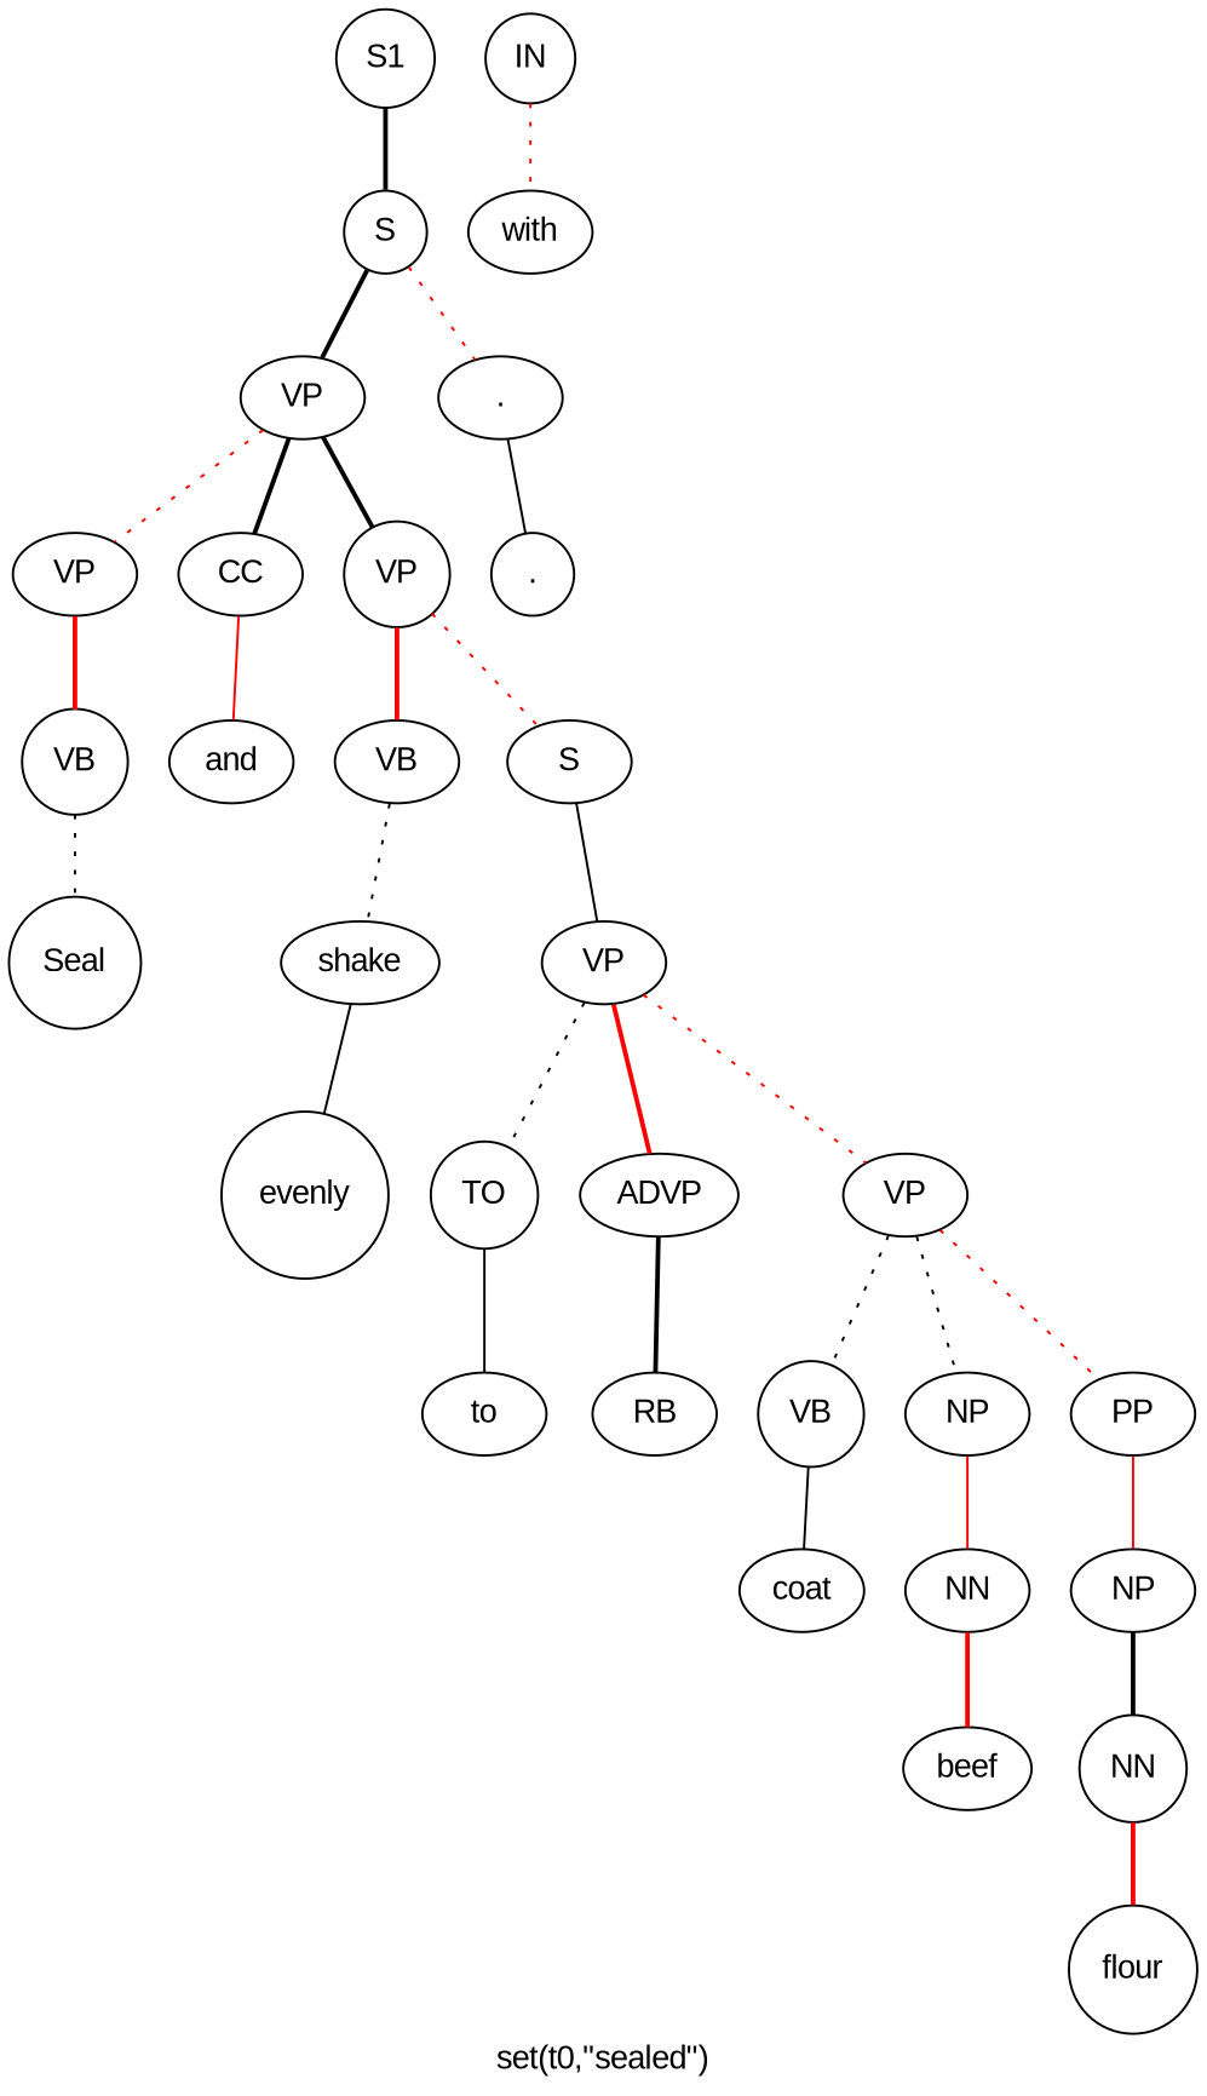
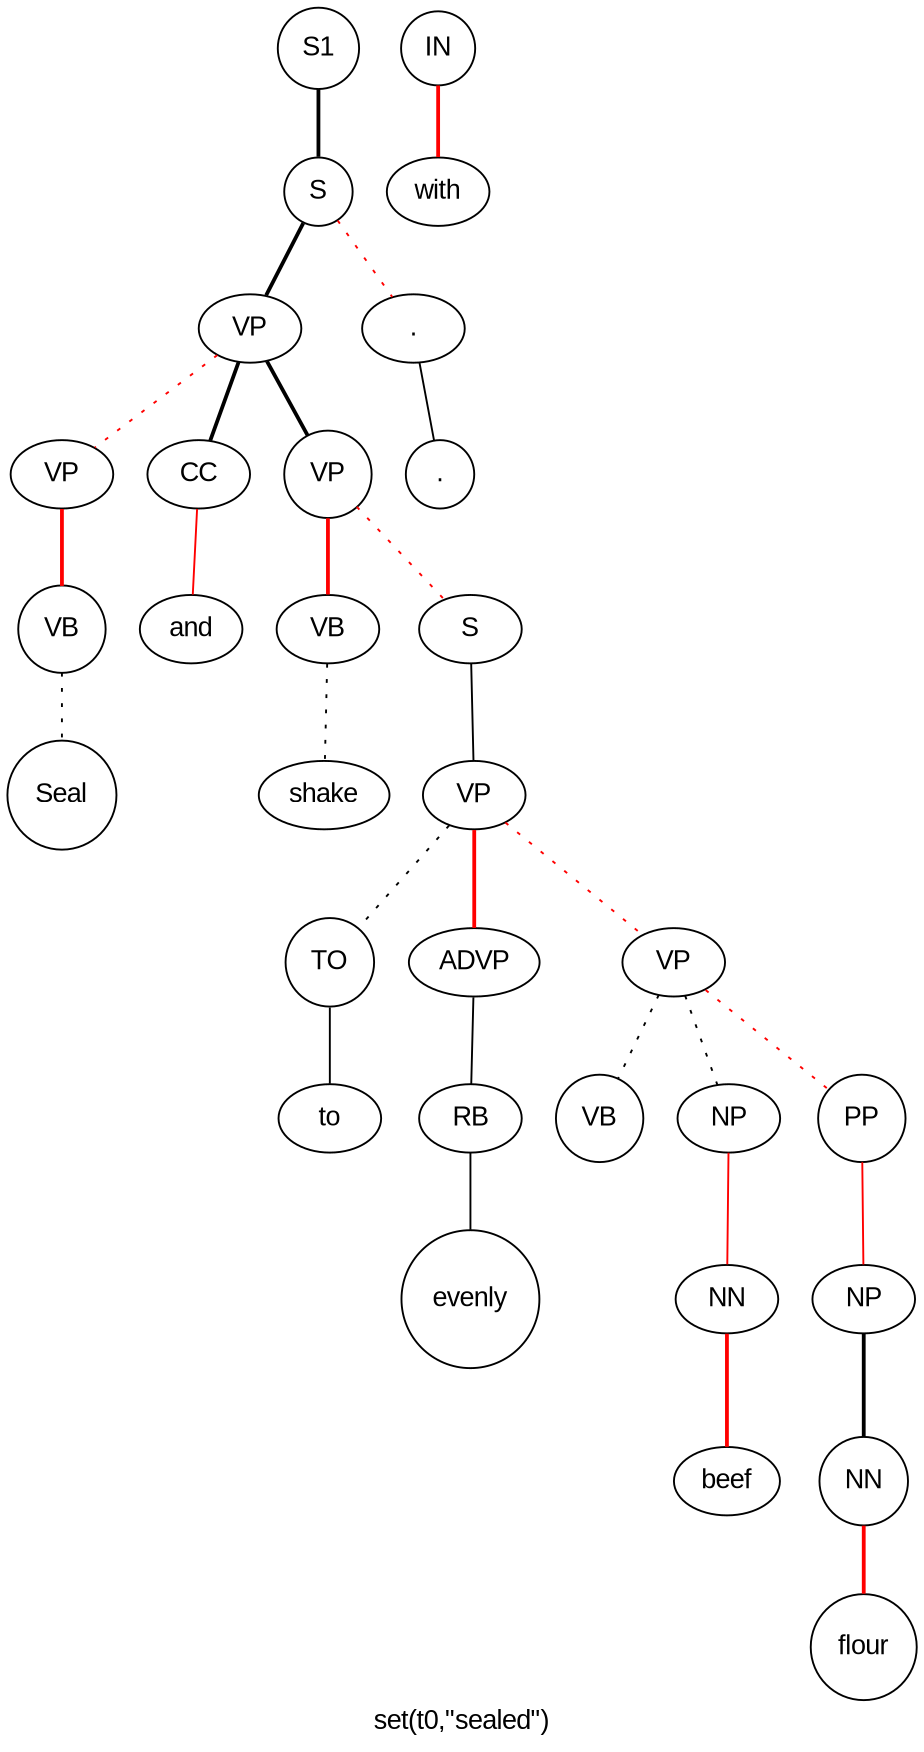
  graph {
    fontname="Liberation Sans"
    label="set(t0,\"sealed\")"
    node [fontname="Liberation Sans" shape=ellipse]
    edge [color=black fontname="Liberation Sans" style=bold]
    n1 [label=S1 shape=circle]
    n2 [label=S shape=circle]
    n3 [label=VP]
    n4 [label="."]
    n5 [label=VP]
    n6 [label=CC]
    n7 [label=VP shape=circle]
    n8 [label="." shape=circle]
    n9 [label=VB shape=circle]
    n10 [label=and]
    n11 [label=VB]
    n12 [label=S]
    n13 [label=Seal shape=circle]
    n14 [label=shake]
    n15 [label=VP]
    n16 [label=TO shape=circle]
    n17 [label=ADVP]
    n18 [label=VP]
    n19 [label=to]
    n20 [label=RB]
    n21 [label=VB shape=circle]
    n22 [label=NP]
-   n23 [label=PP]
+   n23 [label=PP shape=circle]
    n24 [label=evenly shape=circle]
-   n25 [label=coat]
    n26 [label=NN]
    n27 [label=NP]
    n28 [label=beef]
    n29 [label=IN shape=circle]
    n30 [label=with]
    n31 [label=NN shape=circle]
    n32 [label=flour shape=circle]
    n1 -- n2
    n2 -- n3
    n2 -- n4 [color=red style=dotted]
    n3 -- n5 [color=red style=dotted]
    n3 -- n6
    n3 -- n7
    n4 -- n8 [style=solid]
    n5 -- n9 [color=red]
    n6 -- n10 [color=red style=solid]
    n7 -- n11 [color=red]
    n7 -- n12 [color=red style=dotted]
    n9 -- n13 [style=dotted]
    n11 -- n14 [style=dotted]
    n12 -- n15 [style=solid]
    n15 -- n16 [style=dotted]
    n15 -- n17 [color=red]
    n15 -- n18 [color=red style=dotted]
    n16 -- n19 [style=solid]
-   n17 -- n20
+   n17 -- n20 [style=solid]
    n18 -- n21 [style=dotted]
    n18 -- n22 [style=dotted]
    n18 -- n23 [color=red style=dotted]
-   n14 -- n24 [style=solid]
-   n21 -- n25 [style=solid]
+   n20 -- n24 [style=solid]
    n22 -- n26 [color=red style=solid]
    n23 -- n27 [color=red style=solid]
    n26 -- n28 [color=red]
    n27 -- n31
-   n29 -- n30 [color=red style=dotted]
+   n29 -- n30 [color=red]
    n31 -- n32 [color=red]
  }
